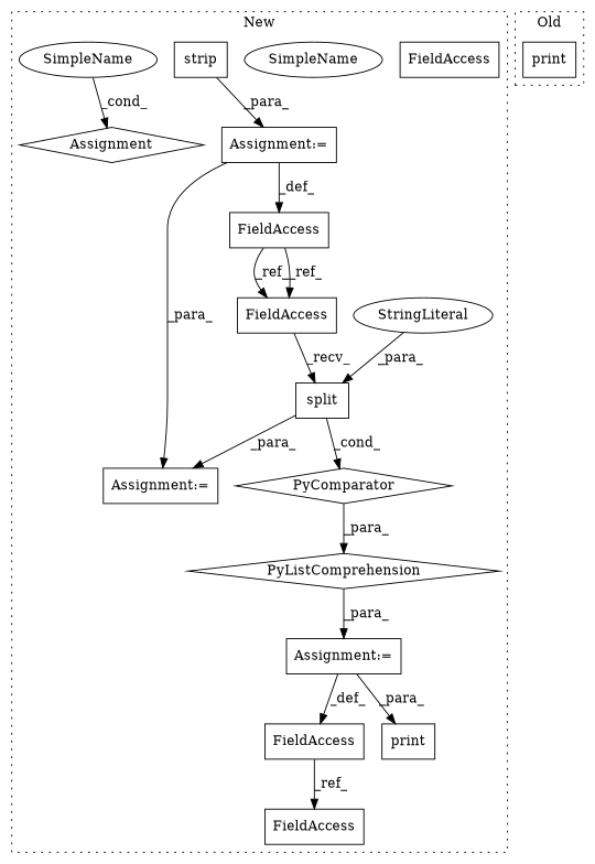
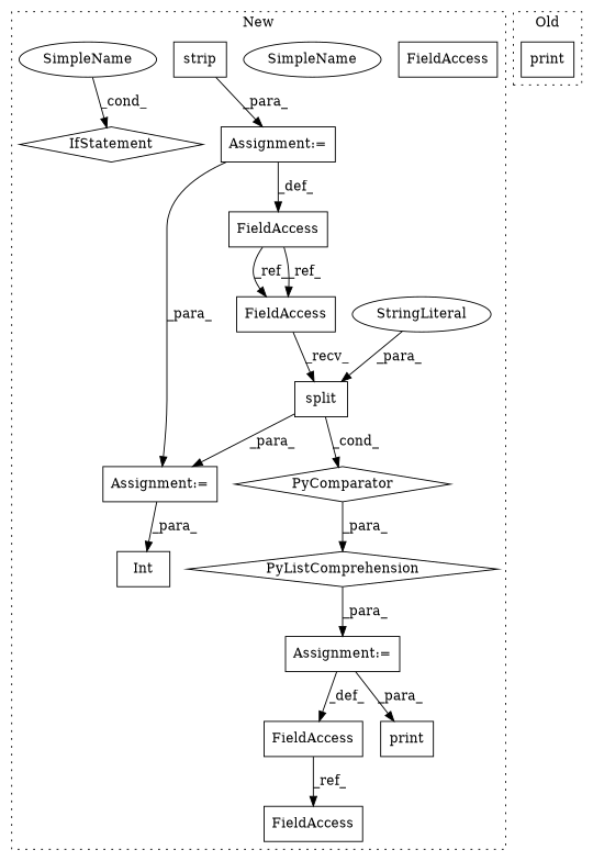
  digraph {
    node [a=32 l="6,1" s=662 shape=box]
    n1 [label=split s="683,692"]
    n2 [a=45 l=3 label=StringLiteral s=689 shape=ellipse]
    n3 [a=7 l=14 label="Assignment:=" s=572]
    n4 [a=7 l=40 label="Assignment:="]
    n5 [a=7 l=1 label="Assignment:=" s=501]
    n6 [a=22 l=10 label=FieldAccess s=491]
    n7 [a=22 l=8 label=FieldAccess s=564]
    n8 [a=22 l=10 label=FieldAccess s=672]
    n9 [a=22 l=8 label=FieldAccess s=731]
-   n11 [a=25 l=40 label=Assignment shape=diamond]
+   n10 [l="4,1" label=Int s="586,594"]
+   n11 [a=25 l=40 label=IfStatement shape=diamond]
    n12 [a=42 l=5 label=SimpleName s=697 shape=ellipse]
    n13 [a=109 l=124 label=PyListComprehension s=586 shape=diamond]
    n14 [a=113 l=40 label=PyComparator shape=diamond]
    n15 [label=print s="712,740"]
    n16 [l=7 label=strip s=549]
    n17 [a=42 l=5 label=SimpleName s=697 shape=ellipse]
    n18 [a=22 l=10 label=FieldAccess s=672]
    n19 [label=print s="491,541"]
    subgraph cluster_1 {
      label=New
      style=dotted
      n1
      n2
      n3
      n4
      n5
      n6
      n7
      n8
      n9
+     n10
      n11
      n12
      n13
      n14
      n15
      n16
      n17
      n18
    }
    subgraph cluster_2 {
      label=Old
      style=dotted
      n19
    }
    n1 -> n4 [label=_para_]
    n1 -> n14 [label=_cond_]
    n2 -> n1 [label=_para_]
    n3 -> n7 [label=_def_]
    n3 -> n15 [label=_para_]
+   n4 -> n10 [label=_para_]
    n5 -> n4 [label=_para_]
    n5 -> n6 [label=_def_]
    n6 -> n18 [label=_ref_]
    n6 -> n18 [label=_ref_]
    n7 -> n9 [label=_ref_]
    n13 -> n3 [label=_para_]
    n14 -> n13 [label=_para_]
    n16 -> n5 [label=_para_]
    n17 -> n11 [label=_cond_]
    n18 -> n1 [label=_recv_]
  }
